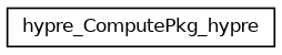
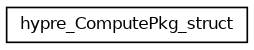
  digraph {
    rankdir=LR
-   n1 [color=black fillcolor=white fontname=Helvetica fontsize=10 height=0.2 label=hypre_ComputePkg_hypre shape=record style=filled width=0.4]
+   n1 [color=black fillcolor=white fontname=Helvetica fontsize=10 height=0.2 label=hypre_ComputePkg_struct shape=record style=filled width=0.4]
  }
